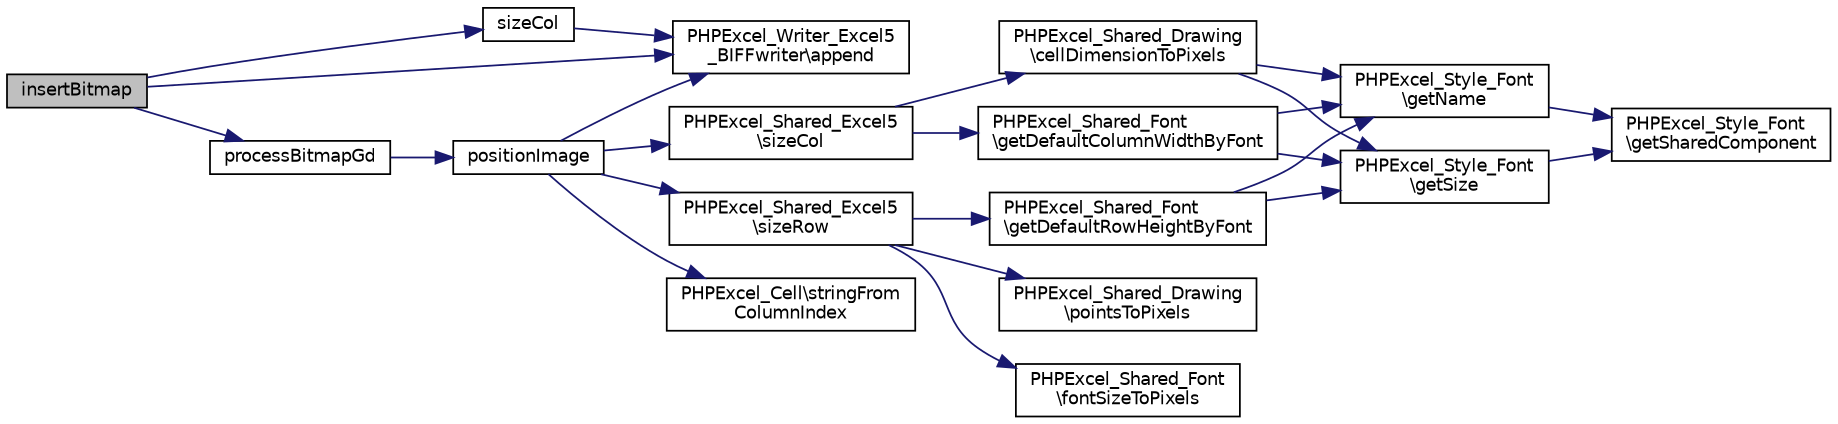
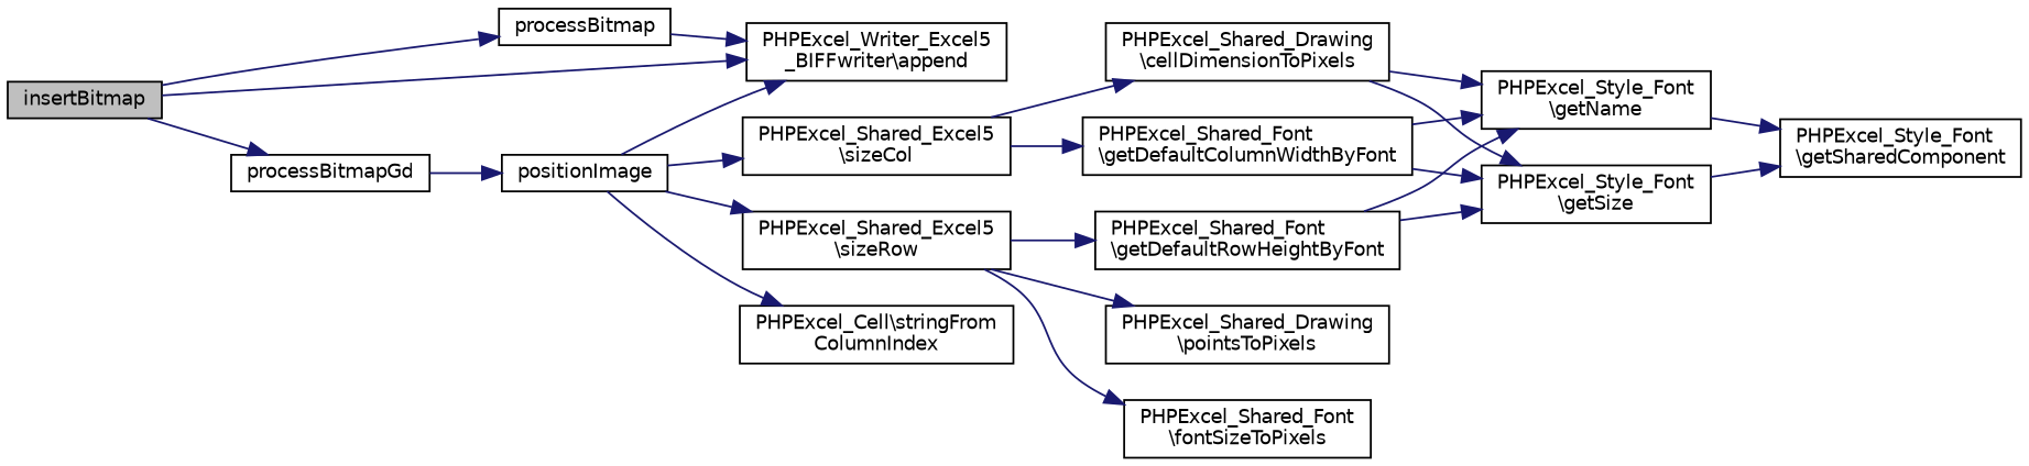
  digraph {
    rankdir=LR
    node [color=black fillcolor=white fontname=Helvetica fontsize=10 shape=record style=filled]
    edge [color=midnightblue fontname=Helvetica fontsize=10 labelfontname=Helvetica labelfontsize=10 style=solid]
    n1 [fillcolor=grey75 fontcolor=black height=0.2 label=insertBitmap width=0.4]
    n2 [height=0.2 label=processBitmapGd width=0.4]
-   n3 [height=0.2 label=sizeCol width=0.4]
+   n3 [height=0.2 label=processBitmap width=0.4]
    n4 [height=0.2 label="PHPExcel_Writer_Excel5\l_BIFFwriter\\append" width=0.4]
    n5 [height=0.2 label=positionImage width=0.4]
    n6 [height=0.2 label="PHPExcel_Shared_Excel5\l\\sizeCol" width=0.4]
    n7 [height=0.2 label="PHPExcel_Cell\\stringFrom\lColumnIndex" width=0.4]
    n8 [height=0.2 label="PHPExcel_Shared_Excel5\l\\sizeRow" width=0.4]
    n9 [height=0.2 label="PHPExcel_Shared_Drawing\l\\cellDimensionToPixels" width=0.4]
    n10 [height=0.2 label="PHPExcel_Shared_Font\l\\getDefaultColumnWidthByFont" width=0.4]
    n11 [height=0.2 label="PHPExcel_Shared_Drawing\l\\pointsToPixels" width=0.4]
    n12 [height=0.2 label="PHPExcel_Shared_Font\l\\getDefaultRowHeightByFont" width=0.4]
    n13 [height=0.2 label="PHPExcel_Shared_Font\l\\fontSizeToPixels" width=0.4]
    n14 [height=0.2 label="PHPExcel_Style_Font\l\\getName" width=0.4]
    n15 [height=0.2 label="PHPExcel_Style_Font\l\\getSize" width=0.4]
    n16 [height=0.2 label="PHPExcel_Style_Font\l\\getSharedComponent" width=0.4]
    n1 -> n2
    n1 -> n3
    n1 -> n4
    n2 -> n5
    n3 -> n4
    n5 -> n4
    n5 -> n6
    n5 -> n7
    n5 -> n8
    n6 -> n9
    n6 -> n10
    n8 -> n11
    n8 -> n12
    n8 -> n13
    n9 -> n14
    n9 -> n15
    n10 -> n14
    n10 -> n15
    n12 -> n14
    n12 -> n15
    n14 -> n16
    n15 -> n16
  }
